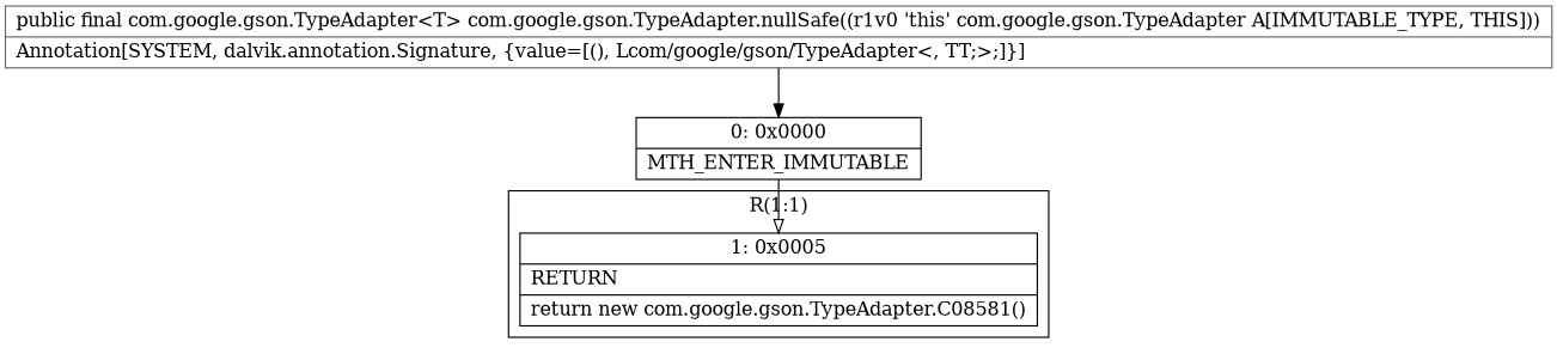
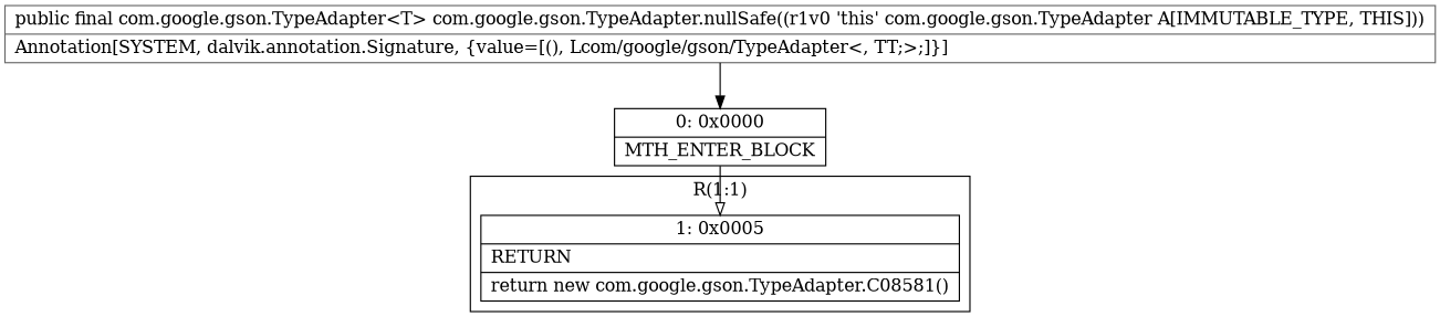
  digraph {
    fontname="DejaVu Serif"
    node [color=black shape=record fontname="DejaVu Serif"]
    edge [fontname="DejaVu Serif"]
    n1 [label="{1\:\ 0x0005|RETURN\l|return new com.google.gson.TypeAdapter.C08581()\l}"]
-   n2 [label="{0\:\ 0x0000|MTH_ENTER_IMMUTABLE\l}"]
+   n2 [label="{0\:\ 0x0000|MTH_ENTER_BLOCK\l}"]
    n3 [label="{public final com.google.gson.TypeAdapter\<T\> com.google.gson.TypeAdapter.nullSafe((r1v0 'this' com.google.gson.TypeAdapter A[IMMUTABLE_TYPE, THIS]))  | Annotation[SYSTEM, dalvik.annotation.Signature, \{value=[(), Lcom\/google\/gson\/TypeAdapter\<, TT;\>;]\}]\l}" color=gray40]
    subgraph cluster_1 {
      label="R(1:1)"
      n1
    }
    n2 -> n1 [arrowhead=onormal]
    n3 -> n2 [arrowhead=normal]
  }
